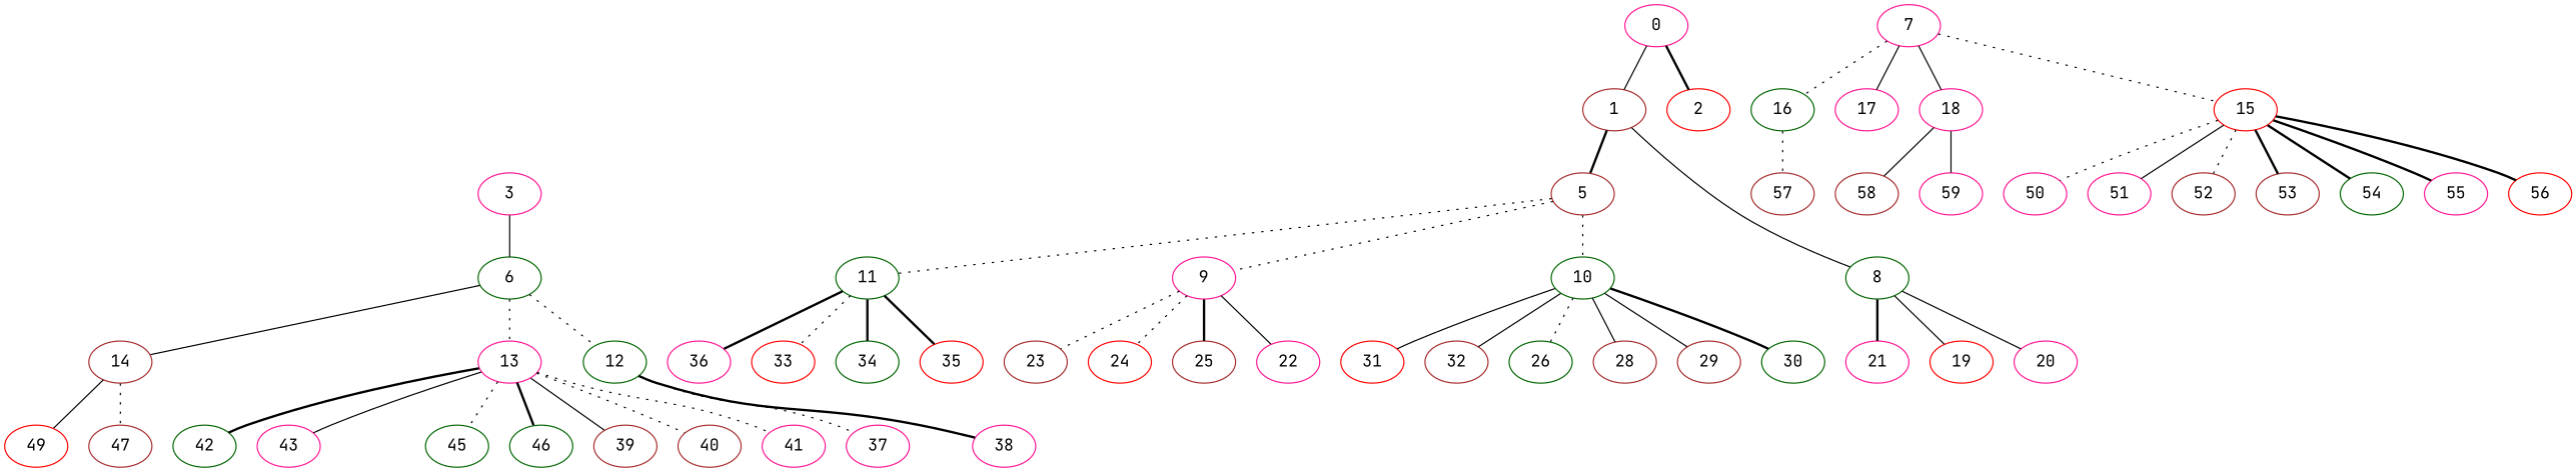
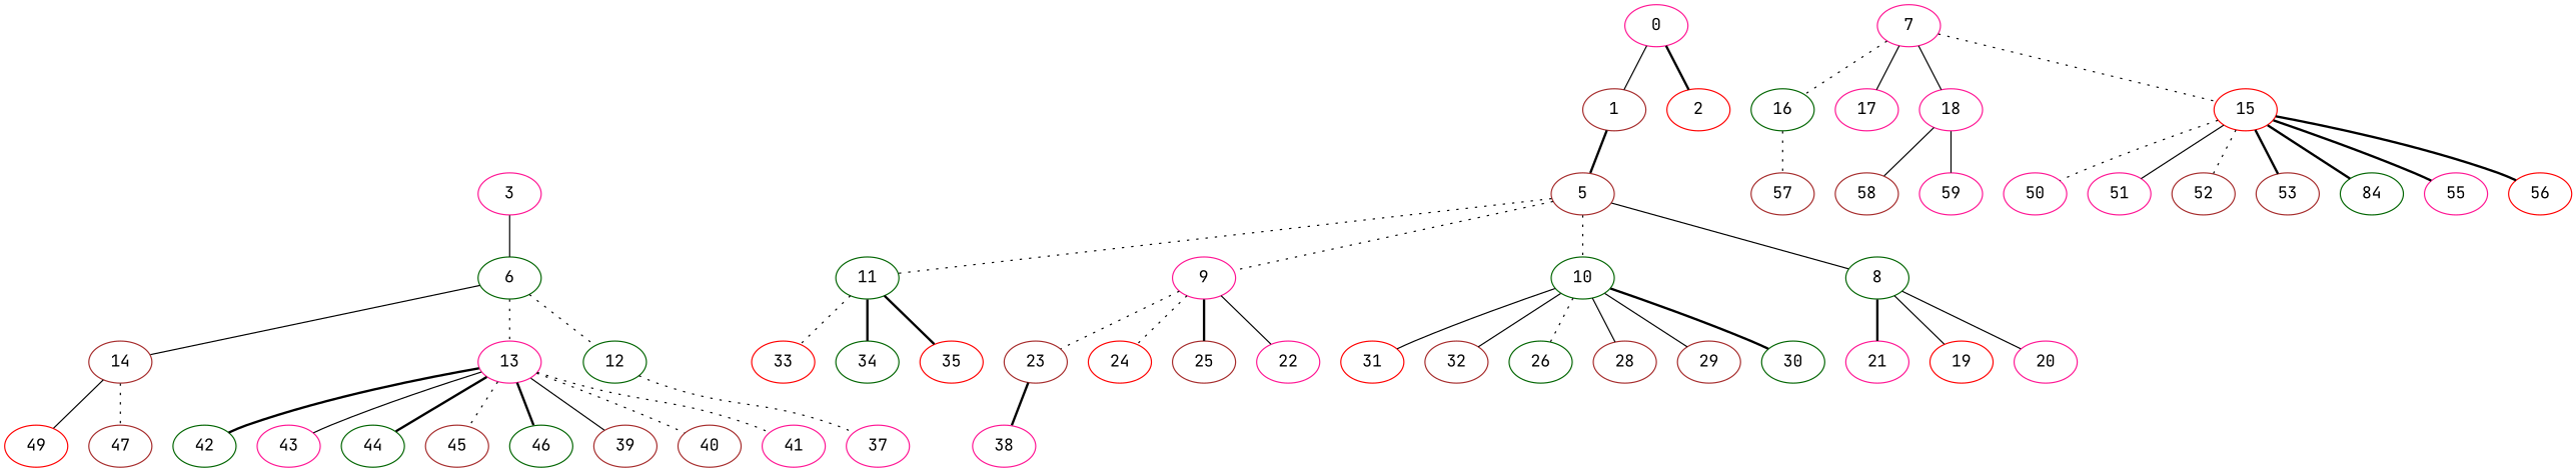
  graph {
    fontname="JetBrains Mono"
    node [color=deeppink fontname="JetBrains Mono"]
    edge [fontname="JetBrains Mono" style=solid]
    1 [color=brown]
    0
    2 [color=red]
    5 [color=brown]
    6 [color=darkgreen]
    3
    8 [color=darkgreen]
    10 [color=darkgreen]
    11 [color=darkgreen]
    9
    12 [color=darkgreen]
    13
    14 [color=brown]
    16 [color=darkgreen]
    7
    17
    18
    15 [color=red]
    19 [color=red]
    20
    21
    32 [color=brown]
    26 [color=darkgreen]
    28 [color=brown]
    29 [color=brown]
    30 [color=darkgreen]
    31 [color=red]
    33 [color=red]
    34 [color=darkgreen]
    35 [color=red]
-   36
    24 [color=red]
    25 [color=brown]
    22
    23 [color=brown]
    38
    37
    39 [color=brown]
    40 [color=brown]
    41
    42 [color=darkgreen]
    43
-   45 [color=darkgreen]
+   44 [color=darkgreen]
+   45 [color=brown]
    46 [color=darkgreen]
    49 [color=red]
    47 [color=brown]
    57 [color=brown]
    58 [color=brown]
    59
    50
    51
    52 [color=brown]
    53 [color=brown]
-   54 [color=darkgreen]
+   54 [color=darkgreen label=84]
    55
    56 [color=red]
    1 -- 5 [style=bold]
    0 -- 1
    0 -- 2 [style=bold]
-   1 -- 8
+   5 -- 8
    5 -- 10 [style=dotted]
    5 -- 11 [style=dotted]
    5 -- 9 [style=dotted]
    6 -- 12 [style=dotted]
    6 -- 13 [style=dotted]
    6 -- 14
    3 -- 6
    8 -- 19
    8 -- 20
    8 -- 21 [style=bold]
    10 -- 32
    10 -- 26 [style=dotted]
    10 -- 28
    10 -- 29
    10 -- 30 [style=bold]
    10 -- 31
    11 -- 33 [style=dotted]
    11 -- 34 [style=bold]
    11 -- 35 [style=bold]
-   11 -- 36 [style=bold]
    9 -- 24 [style=dotted]
    9 -- 25 [style=bold]
    9 -- 22
    9 -- 23 [style=dotted]
-   12 -- 38 [style=bold]
+   23 -- 38 [style=bold]
    12 -- 37 [style=dotted]
    13 -- 39
    13 -- 40 [style=dotted]
    13 -- 41 [style=dotted]
    13 -- 42 [style=bold]
    13 -- 43
+   13 -- 44 [style=bold]
    13 -- 45 [style=dotted]
    13 -- 46 [style=bold]
    14 -- 49
    14 -- 47 [style=dotted]
    16 -- 57 [style=dotted]
    7 -- 16 [style=dotted]
    7 -- 17
    7 -- 18
    7 -- 15 [style=dotted]
    18 -- 58
    18 -- 59
    15 -- 50 [style=dotted]
    15 -- 51
    15 -- 52 [style=dotted]
    15 -- 53 [style=bold]
    15 -- 54 [style=bold]
    15 -- 55 [style=bold]
    15 -- 56 [style=bold]
  }
